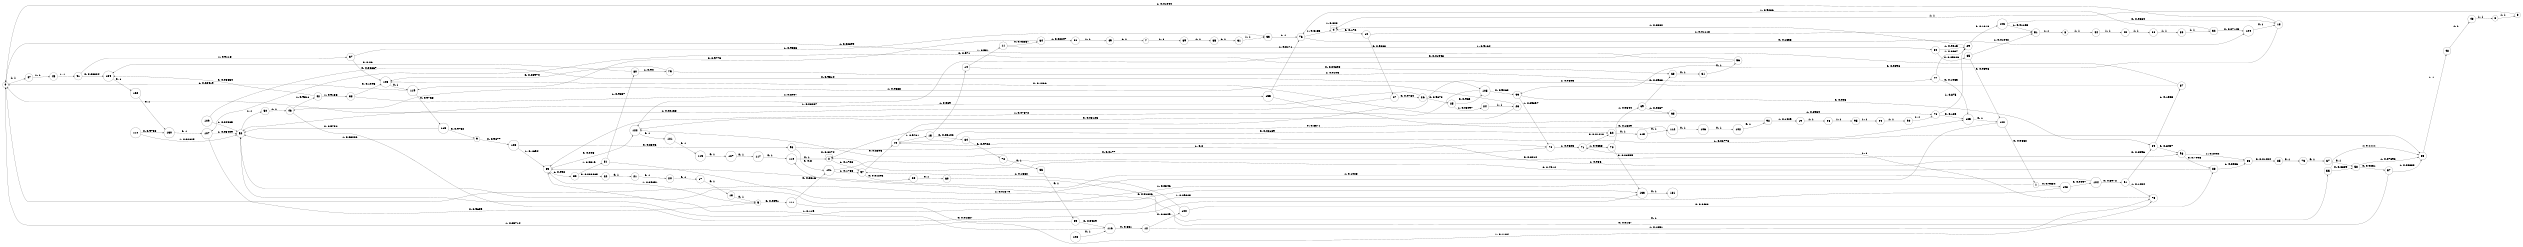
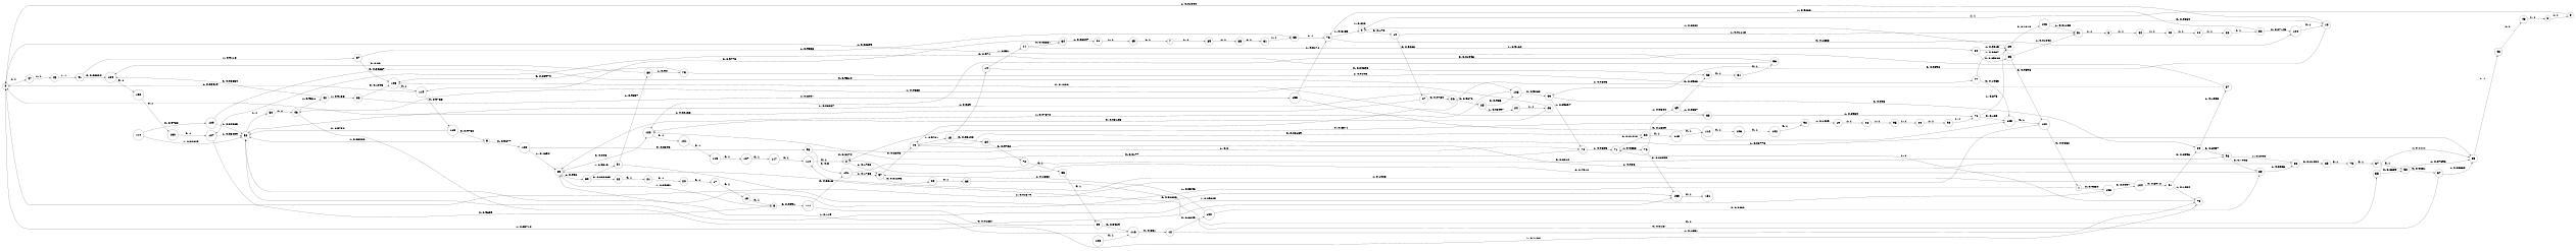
  digraph {
    rankdir=LR
    node [fontsize=24 shape=circle]
    edge [fontsize=24]
    0
    47
    45
    41
    1
    108
    52
    104
    50
    83
    91
    46
    2
    97
    16
    28
    15
    62
    60
    3
    4
    10
    27
    51
    26
    8
    5
    111
    75
    101
    122
    82
    71
    98
    121
    22
    81
    6
    7
    39
    35
    31
    44
    40
    36
    9
    103
    93
    74
    25
    11
    64
    34
    54
    119
    29
    65
    49
    113
    126
    120
    12
    100
    88
    86
    70
    13
    14
    63
    61
    56
    84
    53
    72
    48
    66
    118
    112
    17
    18
    99
    114
    109
    105
    19
    96
    95
    94
    20
    21
    23
    42
    133
    115
    38
    134
    131
    24
    89
    55
    58
    30
    32
    124
    76
    33
    37
    123
    n109 [label=155]
    125
    132
    130
    43
    57
    110
    107
    59
    116
    106
    67
    68
    78
    69
    73
    77
    79
    80
    85
    87
    90
    92
    102
    127
    117
    128
    0 -> 47 [label="1: 1        "]
    47 -> 45 [label="1: 1        "]
    45 -> 41 [label="1: 1        "]
    41 -> 134 [label="0: 0.08824  "]
    41 -> 37 [label="1: 0.9118   "]
    1 -> 108 [label="0: 0.9654   "]
    1 -> 52 [label="1: 0.0346   "]
    108 -> 52 [label="1: 0.09025  "]
    108 -> 104 [label="0: 0.9097   "]
    52 -> 50 [label="1: 1        "]
    104 -> 83 [label="1: 0.1028   "]
    104 -> 91 [label="0: 0.8972   "]
    50 -> 46 [label="1: 1        "]
    83 -> 122 [label="0: 0.008    "]
    83 -> 82 [label="1: 0.992    "]
    91 -> 75 [label="1: 0.1404   "]
    91 -> 89 [label="0: 0.8596   "]
    46 -> 42 [label="1: 0.9811   "]
    46 -> 133 [label="0: 0.01887  "]
    2 -> 2 [label="0: 0.8274   "]
    2 -> 97 [label="1: 0.1726   "]
    97 -> 16 [label="0: 0.8596   "]
    97 -> 28 [label="0: 0.01293  "]
    16 -> 15 [label="1: 0.9781   "]
    16 -> 62 [label="0: 0.02189  "]
    28 -> 60 [label="0: 1        "]
    15 -> 14 [label="1: 0.969    "]
    15 -> 84 [label="0: 0.03102  "]
    62 -> 118 [label="0: 1        "]
    60 -> 55 [label="0: 1        "]
    3 -> 4 [label="1: 1        "]
    4 -> 4 [label="1: 0.828    "]
    4 -> 10 [label="0: 0.172    "]
    10 -> 27 [label="0: 0.9888   "]
    10 -> 51 [label="1: 0.01118  "]
    27 -> 0 [label="1: 0.02158  "]
    27 -> 26 [label="0: 0.9784   "]
    51 -> 8 [label="1: 1        "]
    26 -> 52 [label="1: 0.03267  "]
    26 -> 25 [label="0: 0.9673   "]
    8 -> 44 [label="1: 1        "]
    5 -> 83 [label="1: 0.09091  "]
    5 -> 111 [label="0: 0.9091   "]
    111 -> 75 [label="1: 0.1184   "]
    111 -> 101 [label="0: 0.8816   "]
    75 -> 71 [label="1: 1        "]
    101 -> 97 [label="1: 0.1788   "]
    101 -> 98 [label="0: 0.8212   "]
    122 -> 121 [label="0: 1        "]
    82 -> 22 [label="0: 0.008065  "]
    82 -> 81 [label="1: 0.9919   "]
    71 -> 62 [label="0: 0.01418  "]
    71 -> 70 [label="1: 0.9858   "]
    98 -> 88 [label="0: 0.7998   "]
    98 -> 86 [label="1: 0.2002   "]
    121 -> 115 [label="0: 1        "]
    22 -> 21 [label="0: 1        "]
    81 -> 133 [label="0: 0.01626  "]
    81 -> 80 [label="1: 0.9837   "]
    6 -> 3 [label="1: 1        "]
    7 -> 39 [label="1: 1        "]
    39 -> 35 [label="1: 1        "]
    35 -> 31 [label="1: 1        "]
    31 -> 33 [label="1: 1        "]
    44 -> 40 [label="1: 1        "]
    40 -> 36 [label="1: 1        "]
    36 -> 30 [label="1: 1        "]
    9 -> 52 [label="1: 0.03226  "]
    9 -> 103 [label="0: 0.9677   "]
    103 -> 83 [label="1: 0.1694   "]
    103 -> 93 [label="0: 0.8306   "]
    93 -> 101 [label="0: 0.8      "]
    93 -> 74 [label="1: 0.2      "]
    74 -> 122 [label="0: 0.0177   "]
    74 -> 71 [label="1: 0.9823   "]
    25 -> 105 [label="0: 0.965    "]
    25 -> 24 [label="1: 0.03497  "]
    11 -> 64 [label="0: 0.08357  "]
    11 -> 34 [label="1: 0.9164   "]
    64 -> 54 [label="1: 0.02247  "]
    64 -> 119 [label="0: 0.9775   "]
    34 -> 29 [label="1: 0.9015   "]
    34 -> 65 [label="0: 0.09846  "]
    54 -> 49 [label="1: 1        "]
    119 -> 0 [label="1: 0.02419  "]
    119 -> 113 [label="0: 0.9758   "]
    29 -> 4 [label="1: 0.8382   "]
    29 -> 126 [label="0: 0.1618   "]
    65 -> 51 [label="1: 0.01042  "]
    65 -> 120 [label="0: 0.9896   "]
    49 -> 7 [label="1: 1        "]
    113 -> 52 [label="0: 0.9752   "]
    113 -> 9 [label="0: 0.9752   "]
    126 -> 51 [label="1: 0.01163  "]
    126 -> 18 [label="0: 0.9884   "]
    120 -> 0 [label="1: 0.01379  "]
    120 -> 1 [label="0: 0.9862   "]
    12 -> 75 [label="1: 0.1351   "]
    12 -> 100 [label="0: 0.8649   "]
    100 -> 97 [label="1: 0.1562   "]
    100 -> 88 [label="0: 0.8438   "]
    88 -> 2 [label="0: 0.7914   "]
    88 -> 86 [label="1: 0.2086   "]
    86 -> 16 [label="1: 0.986    "]
    86 -> 85 [label="0: 0.01404  "]
    70 -> 133 [label="0: 0.03559  "]
    70 -> 69 [label="1: 0.9644   "]
    13 -> 5 [label="0: 1        "]
    14 -> 11 [label="1: 0.951    "]
    14 -> 63 [label="0: 0.04898  "]
    63 -> 61 [label="0: 1        "]
    61 -> 56 [label="0: 1        "]
    56 -> 0 [label="1: 0.02899  "]
    56 -> 107 [label="0: 0.971    "]
    84 -> 53 [label="1: 0.02778  "]
    84 -> 72 [label="0: 0.9722   "]
    53 -> 48 [label="1: 1        "]
    72 -> 66 [label="0: 1        "]
    48 -> 43 [label="1: 1        "]
    66 -> 59 [label="0: 1        "]
    118 -> 112 [label="0: 1        "]
    112 -> 106 [label="0: 1        "]
    17 -> 13 [label="0: 1        "]
    18 -> 0 [label="1: 0.01044  "]
    18 -> 99 [label="0: 0.9896   "]
    99 -> 74 [label="1: 0.09397  "]
    99 -> 89 [label="0: 0.906    "]
    114 -> 52 [label="1: 0.02625  "]
-   114 -> 130 [label="0: 0.9738   "]
+   114 -> 109 [label="0: 0.9738   "]
    109 -> 52 [label="1: 0.04865  "]
    109 -> 105 [label="0: 0.9514   "]
    105 -> 83 [label="1: 0.07372  "]
    105 -> 99 [label="0: 0.9263   "]
    19 -> 96 [label="1: 1        "]
    96 -> 95 [label="1: 1        "]
    95 -> 94 [label="1: 1        "]
    94 -> 90 [label="1: 1        "]
    20 -> 17 [label="0: 1        "]
    21 -> 20 [label="0: 1        "]
    23 -> 46 [label="1: 0.9688   "]
    23 -> 122 [label="0: 0.03125  "]
    42 -> 38 [label="1: 0.9135   "]
    42 -> 134 [label="0: 0.08654  "]
    133 -> 131 [label="0: 1        "]
    115 -> 127 [label="0: 1        "]
    38 -> 123 [label="0: 0.1093   "]
    38 -> n109 [label="1: 0.8907   "]
    134 -> 132 [label="0: 1        "]
    24 -> 23 [label="1: 1        "]
    89 -> 98 [label="0: 0.8437   "]
    89 -> 87 [label="1: 0.1563   "]
    55 -> 53 [label="1: 0.1111   "]
    55 -> 58 [label="0: 0.8889   "]
    58 -> 53 [label="1: 0.07692  "]
    58 -> 57 [label="0: 0.9231   "]
    30 -> 32 [label="1: 1        "]
    32 -> 124 [label="0: 0.07143  "]
    32 -> 76 [label="1: 0.9286   "]
    124 -> 18 [label="0: 1        "]
    76 -> 4 [label="1: 0.8165   "]
    76 -> 124 [label="0: 0.1835   "]
    33 -> 76 [label="1: 1        "]
    37 -> 33 [label="1: 0.9333   "]
    37 -> 123 [label="0: 0.06667  "]
    123 -> 119 [label="0: 1        "]
    n109 -> 76 [label="1: 0.8171   "]
    n109 -> 125 [label="0: 0.1829   "]
    125 -> 120 [label="0: 1        "]
    132 -> 130 [label="0: 1        "]
    130 -> 107 [label="0: 1        "]
    43 -> 6 [label="1: 1        "]
    57 -> 53 [label="1: 0.08333  "]
    57 -> 110 [label="0: 0.9167   "]
    110 -> 2 [label="0: 1        "]
    107 -> 52 [label="1: 0.03409  "]
    107 -> 5 [label="0: 0.9659   "]
    59 -> 0 [label="1: 0.05714  "]
    59 -> 116 [label="0: 0.9429   "]
    116 -> 83 [label="1: 0.119    "]
    116 -> 12 [label="0: 0.881    "]
    106 -> 102 [label="0: 1        "]
    67 -> 58 [label="0: 1        "]
    68 -> 123 [label="0: 0.1066   "]
    68 -> 78 [label="1: 0.8934   "]
    78 -> 29 [label="1: 0.875    "]
    78 -> 125 [label="0: 0.125    "]
    69 -> 63 [label="0: 0.0963   "]
    69 -> 68 [label="1: 0.9037   "]
    73 -> 67 [label="0: 1        "]
    77 -> 29 [label="1: 0.8037   "]
    77 -> 125 [label="0: 0.1963   "]
    79 -> 123 [label="0: 0.08974  "]
    79 -> 77 [label="1: 0.9103   "]
    80 -> 134 [label="0: 0.06     "]
    80 -> 79 [label="1: 0.94     "]
    85 -> 73 [label="0: 1        "]
    87 -> 16 [label="1: 0.9805   "]
    87 -> 122 [label="0: 0.01948  "]
    90 -> 78 [label="1: 1        "]
    92 -> 2 [label="0: 0.8571   "]
    92 -> 19 [label="1: 0.1429   "]
    102 -> 92 [label="0: 1        "]
    127 -> 117 [label="0: 1        "]
    117 -> 110 [label="0: 1        "]
    128 -> 116 [label="0: 1        "]
  }
